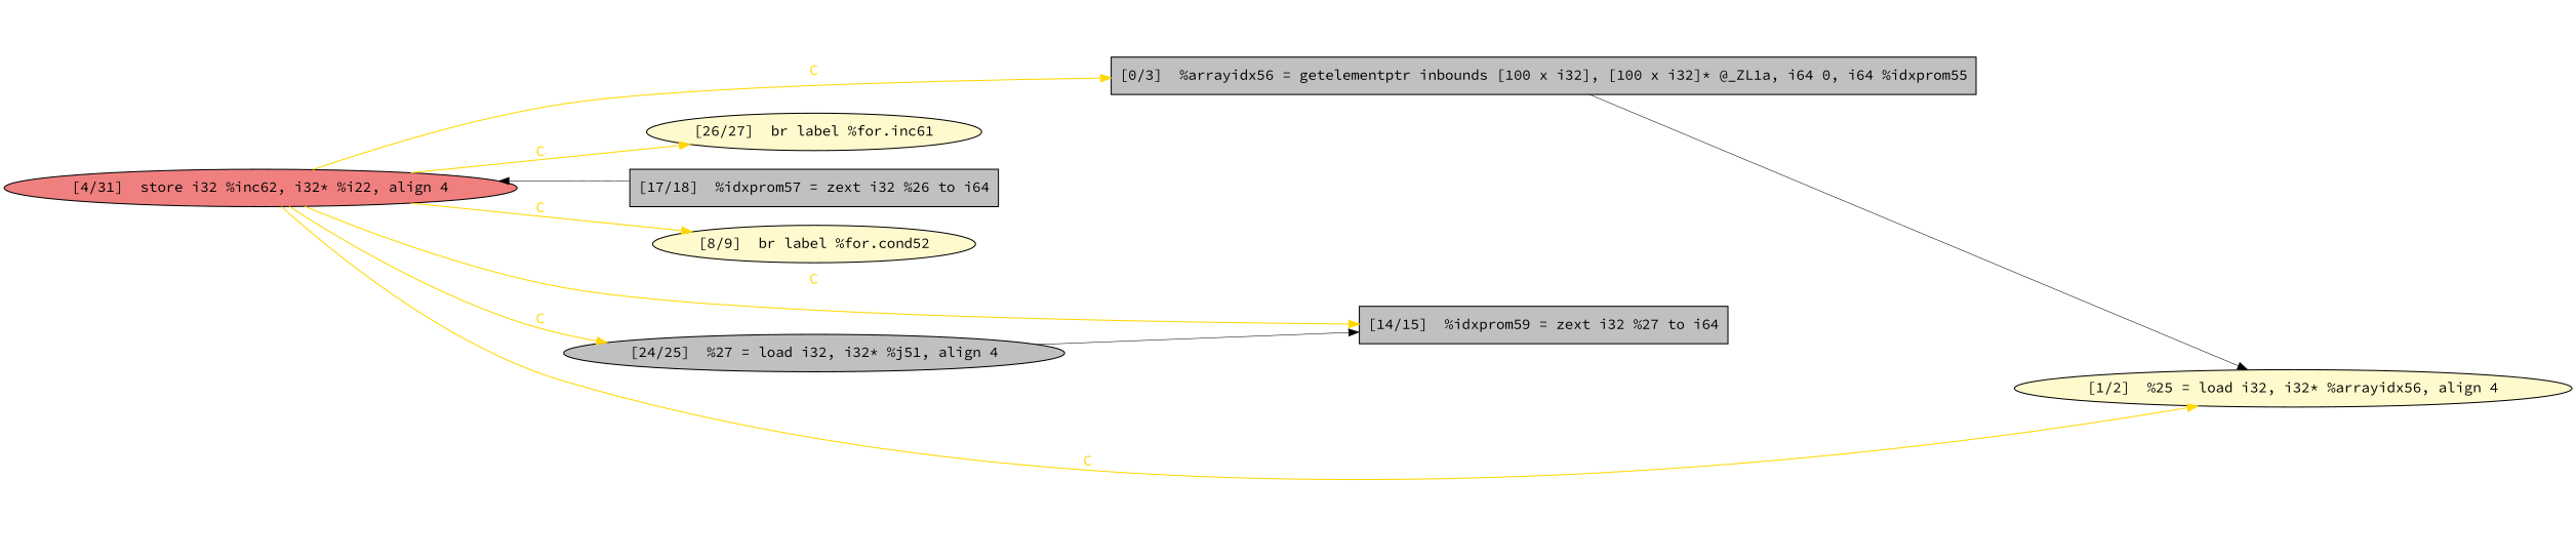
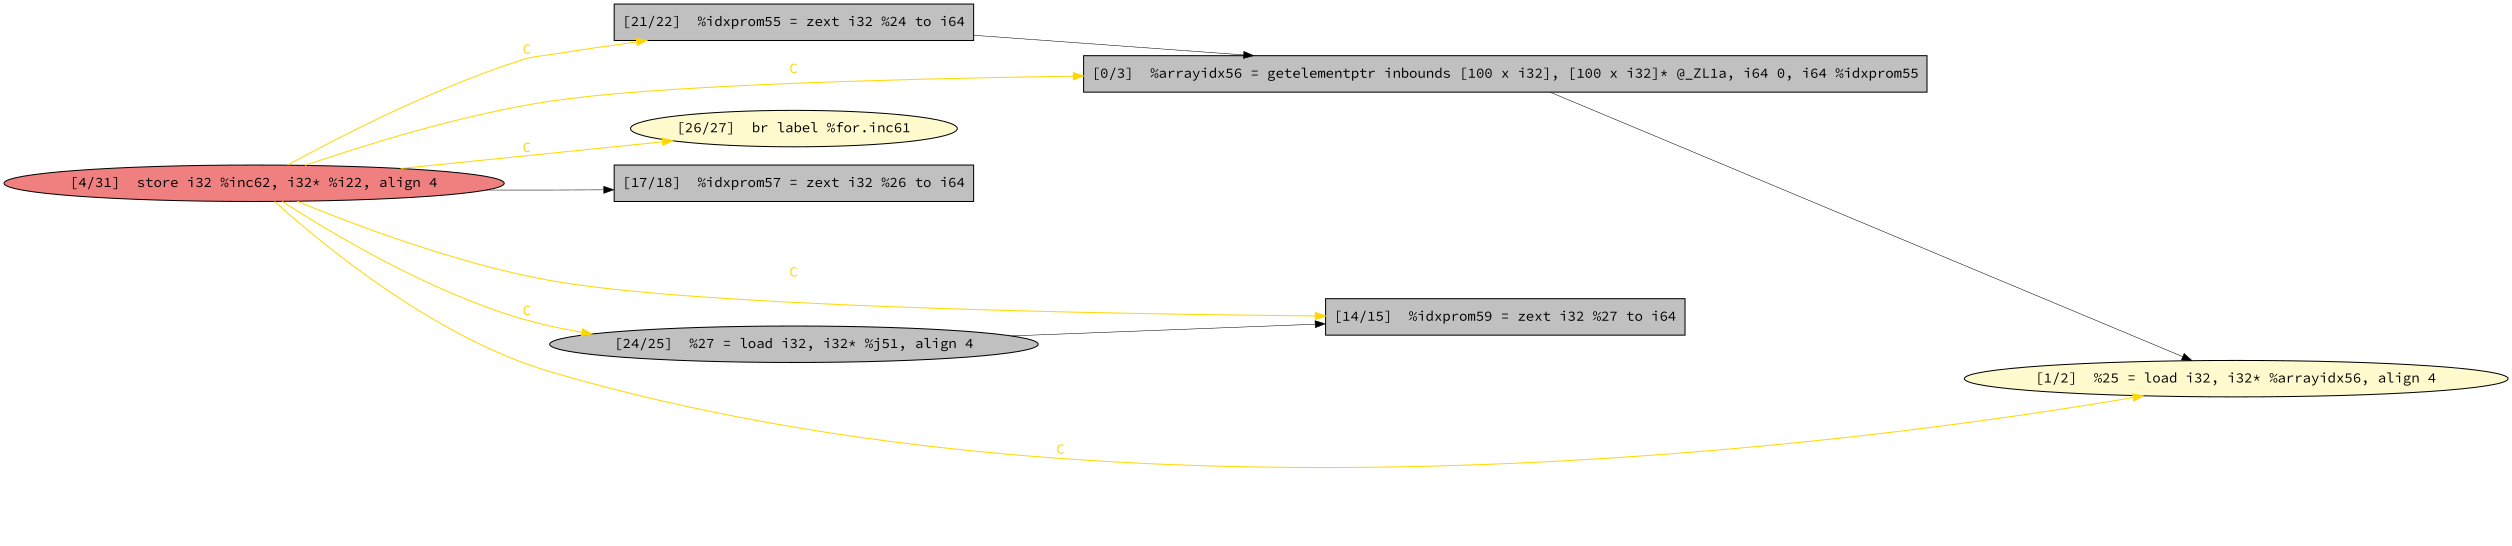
  digraph {
    fontname="Source Code Pro"
    rankdir=LR
    node [fillcolor=grey fontname="Source Code Pro" shape=ellipse style=filled]
    edge [color=gold fontcolor=gold fontname="Source Code Pro" penwidth=1.0 style=solid]
    n1 [fillcolor=lightcoral label="[4/31]  store i32 %inc62, i32* %i22, align 4"]
    n2 [label="[24/25]  %27 = load i32, i32* %j51, align 4"]
    n3 [label="[0/3]  %arrayidx56 = getelementptr inbounds [100 x i32], [100 x i32]* @_ZL1a, i64 0, i64 %idxprom55" shape=rectangle]
    n4 [fillcolor=lemonchiffon label="[26/27]  br label %for.inc61"]
    n5 [label="[17/18]  %idxprom57 = zext i32 %26 to i64" shape=rectangle]
-   n6 [fillcolor=lemonchiffon label="[8/9]  br label %for.cond52"]
+   n7 [label="[21/22]  %idxprom55 = zext i32 %24 to i64" shape=rectangle]
    n8 [fillcolor=lemonchiffon label="[1/2]  %25 = load i32, i32* %arrayidx56, align 4"]
    n9 [label="[14/15]  %idxprom59 = zext i32 %27 to i64" shape=rectangle]
    n1 -> n2 [label=C]
    n1 -> n3 [label=C]
    n1 -> n4 [label=C]
-   n5 -> n1 [color=black fontcolor=black penwidth=0.5]
-   n1 -> n6 [label=C]
+   n1 -> n5 [color=black fontcolor=black penwidth=0.5]
+   n1 -> n7 [label=C]
    n1 -> n8 [label=C]
    n1 -> n9 [label=C]
    n2 -> n9 [color=black fontcolor=black penwidth=0.5]
    n3 -> n8 [color=black fontcolor=black penwidth=0.5]
+   n7 -> n3 [color=black fontcolor=black penwidth=0.5]
  }
